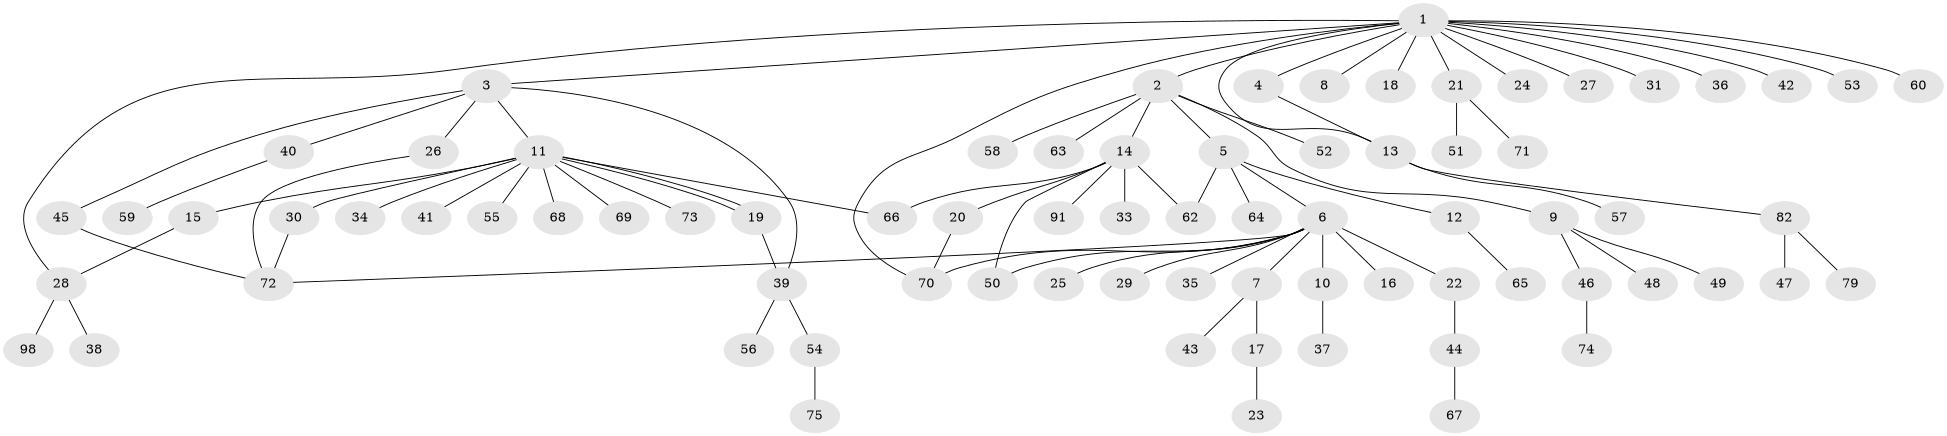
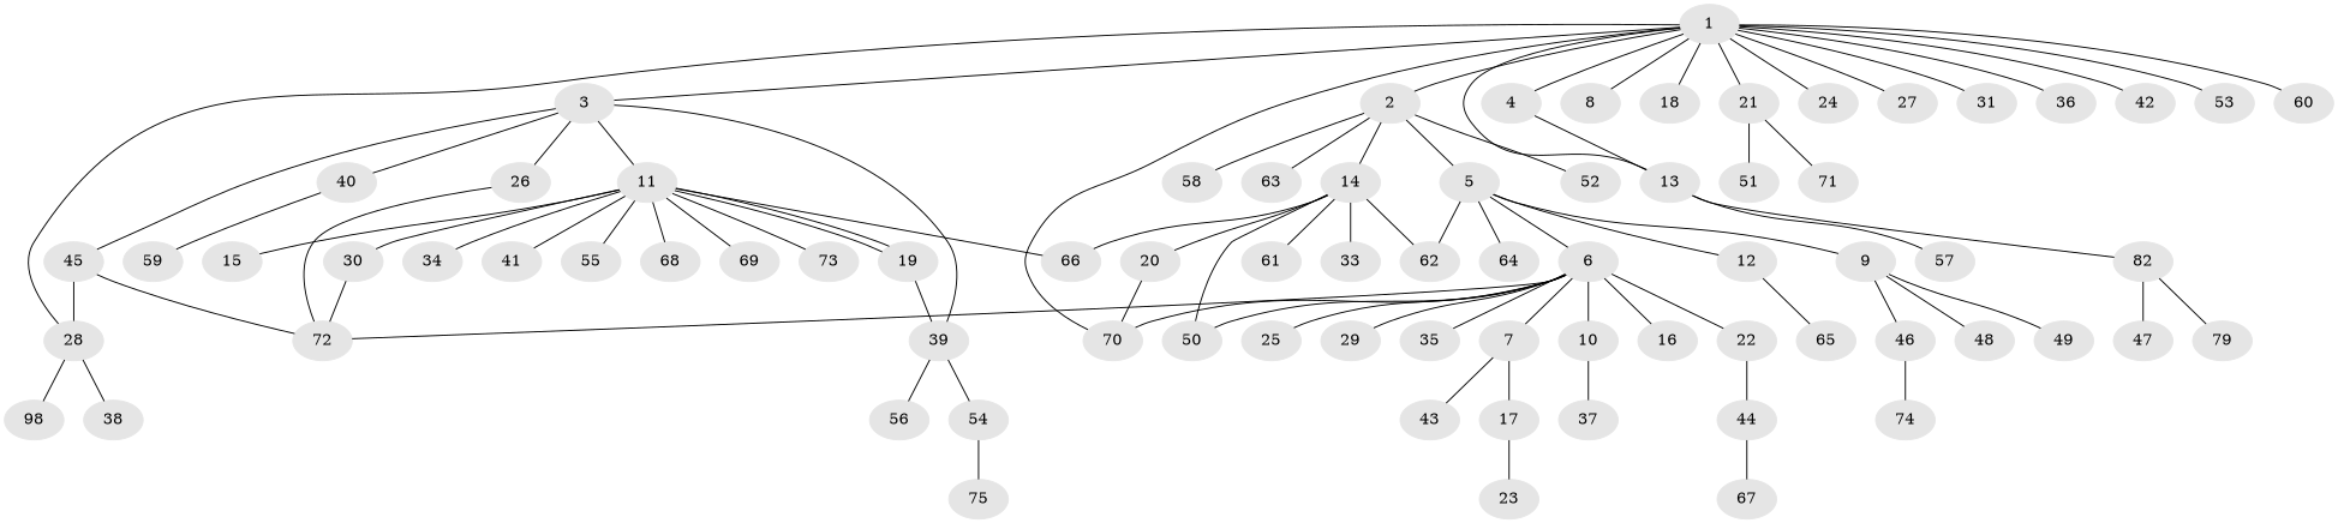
  graph {
    node [color=gray90 style=filled]
    1
    2
    3
    4
    8
    13
    18
    21
    24
    27
    28
    31
    36
    42
    53
    60
    70
    5
    14
    52
    58
    63
    11
    26
    39
    40
    45
    n28 [label=82]
    57
    51
    71
    38
    n33 [label=98]
    6
    9
    12
    62
    64
-   61 [label=91]
+   61
    66
    20
    33
    50
    15
    19
    30
    34
    41
    55
    68
    69
    73
    72
    54
    56
    59
    7
    10
    16
    22
    25
    29
    35
    46
    48
    49
    65
    17
    43
    37
    44
    23
    74
    47
    n75 [label=79]
    67
    75
    1 -- 2
    1 -- 3
    1 -- 4
    1 -- 8
    1 -- 13
    1 -- 18
    1 -- 21
    1 -- 24
    1 -- 27
    1 -- 28
    1 -- 31
    1 -- 36
    1 -- 42
    1 -- 53
    1 -- 60
    1 -- 70
    2 -- 5
    2 -- 14
    2 -- 52
    2 -- 58
    2 -- 63
    3 -- 11
    3 -- 26
    3 -- 39
    3 -- 40
    3 -- 45
    4 -- 13
    13 -- n28
    13 -- 57
    21 -- 51
    21 -- 71
    28 -- 38
    28 -- n33
    5 -- 6
-   2 -- 9
+   5 -- 9
    5 -- 12
    5 -- 62
    5 -- 64
    14 -- 62
    14 -- 61
    14 -- 66
    14 -- 20
    14 -- 33
    14 -- 50
    11 -- 66
    11 -- 15
    11 -- 19
    11 -- 19
    11 -- 30
    11 -- 34
    11 -- 41
    11 -- 55
    11 -- 68
    11 -- 69
    11 -- 73
    26 -- 72
    39 -- 54
    39 -- 56
    40 -- 59
    45 -- 72
    n28 -- 47
    n28 -- n75
    6 -- 70
    6 -- 50
    6 -- 72
    6 -- 7
    6 -- 10
    6 -- 16
    6 -- 22
    6 -- 25
    6 -- 29
    6 -- 35
    9 -- 46
    9 -- 48
    9 -- 49
    12 -- 65
    20 -- 70
-   15 -- 28
+   45 -- 28
    19 -- 39
    30 -- 72
    54 -- 75
    7 -- 17
    7 -- 43
    10 -- 37
    22 -- 44
    46 -- 74
    17 -- 23
    44 -- 67
  }
